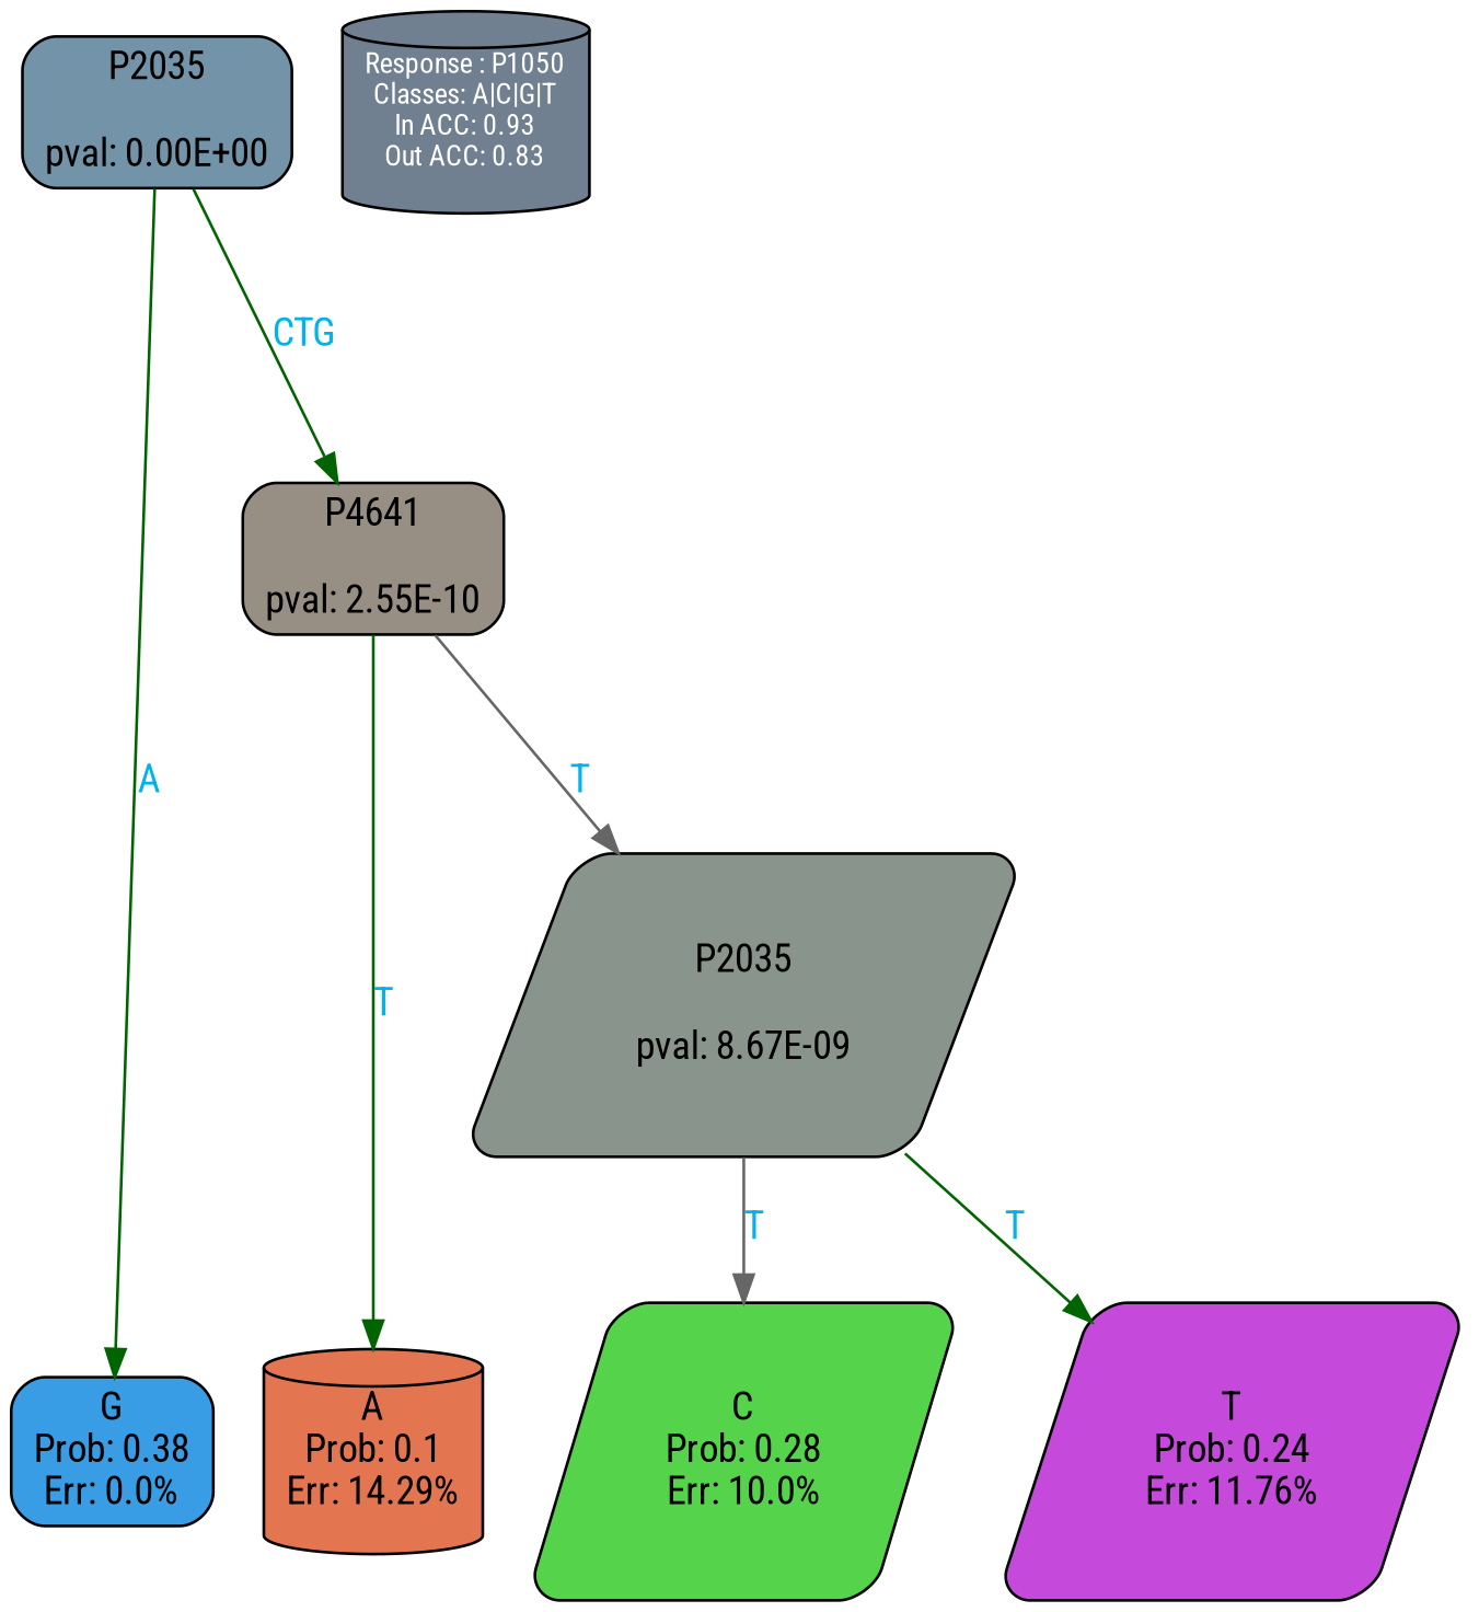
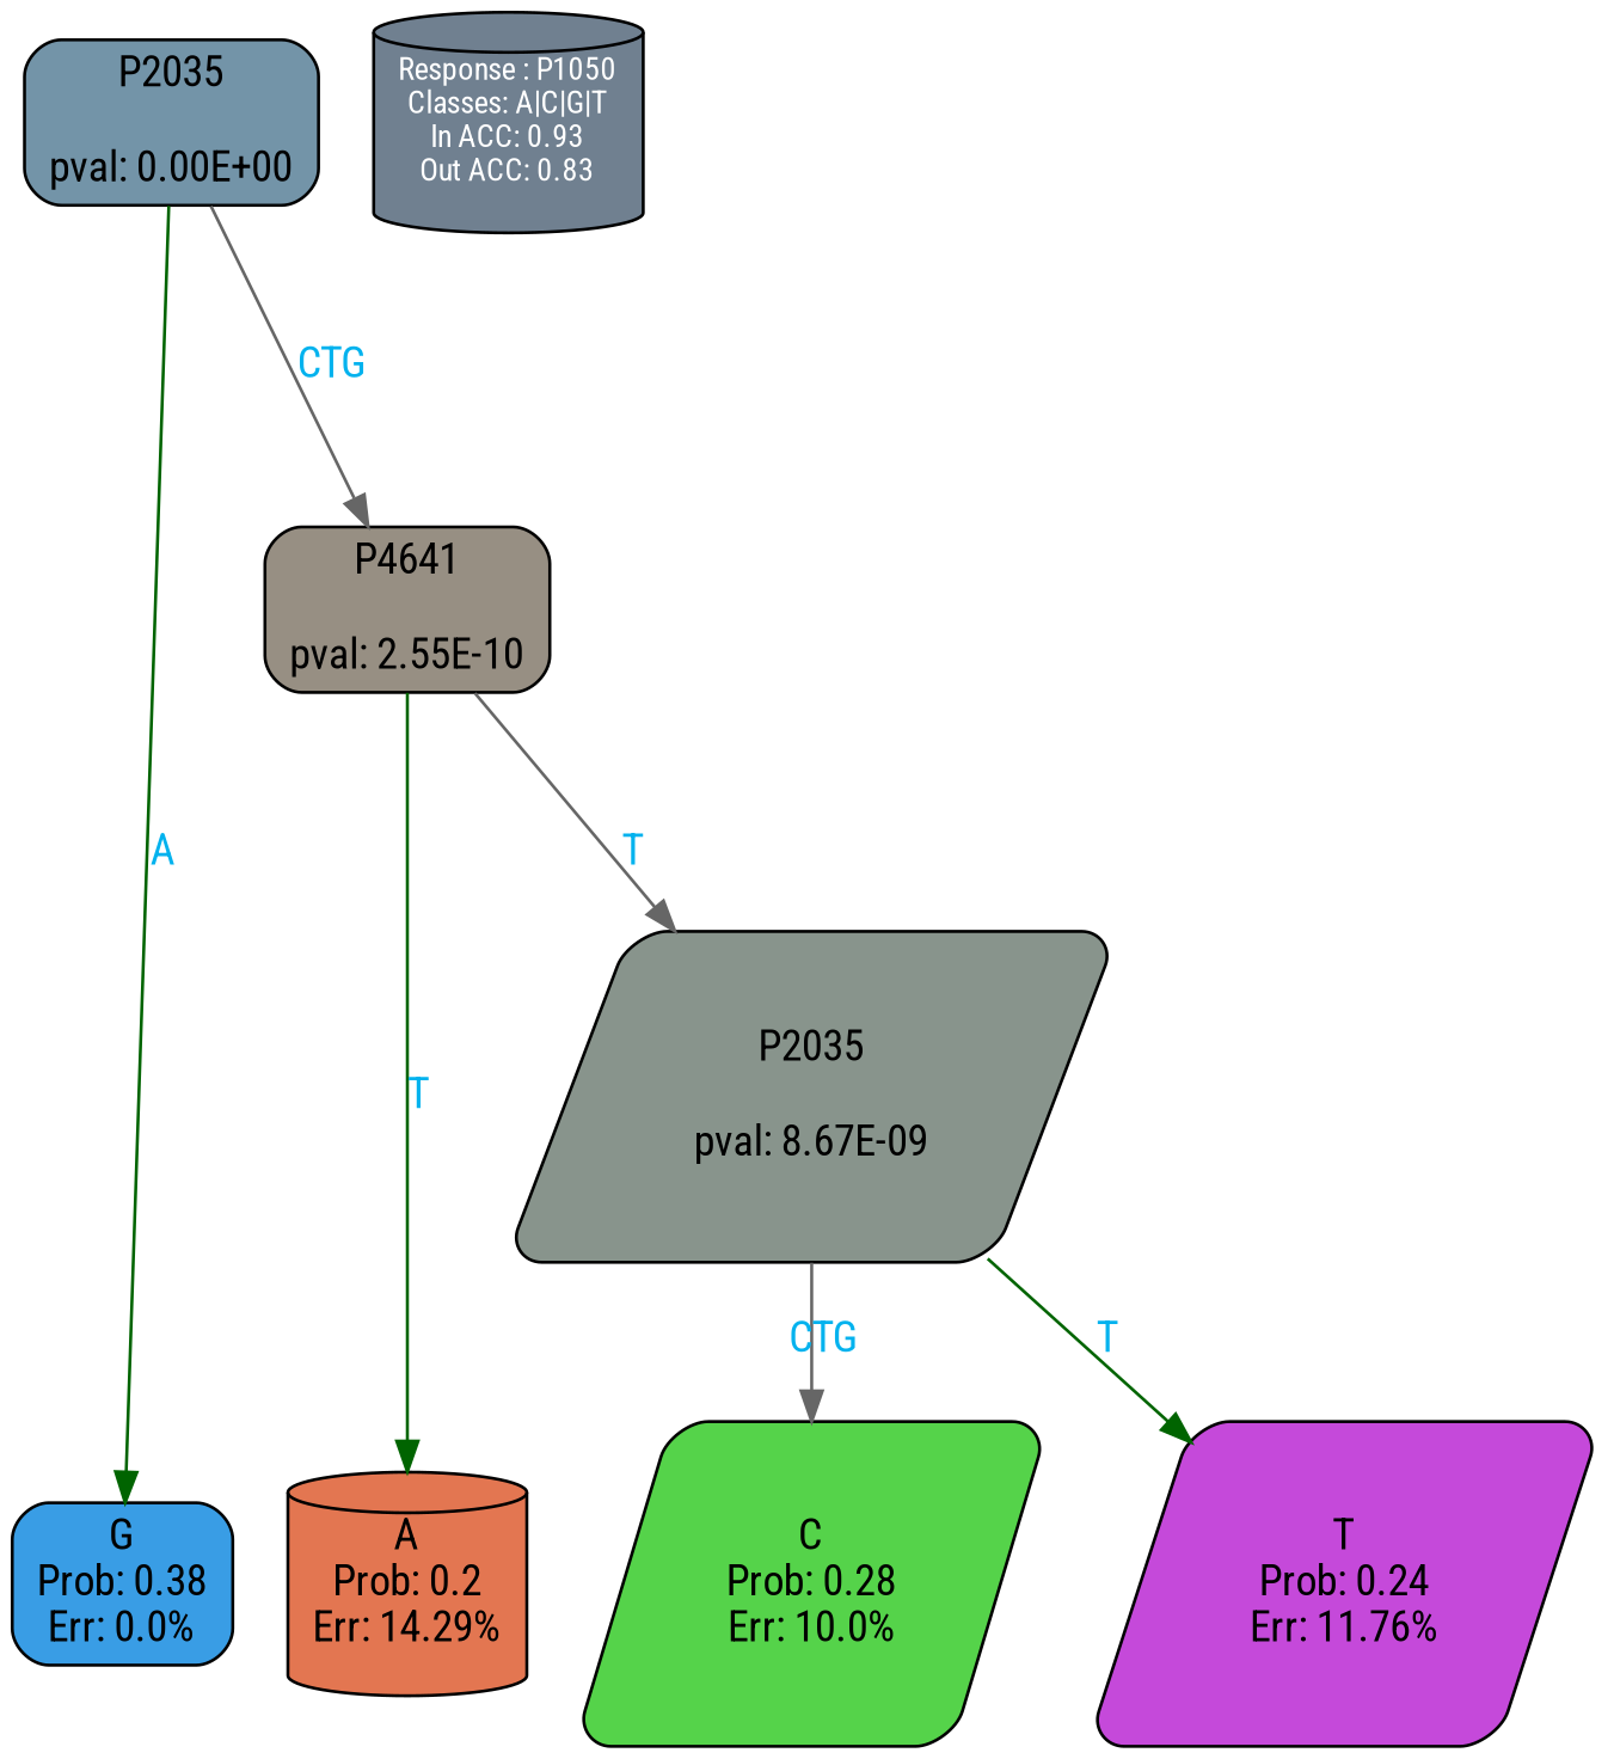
  digraph {
    fontname="Roboto Condensed"
    ranksep=equally
    splines=polylines
    node [color=black fontname="Roboto Condensed" shape=box style="filled, rounded"]
    edge [color=darkgreen fontcolor=deepskyblue2 fontname="Roboto Condensed"]
    n1 [fillcolor="#399de5" label="G\nProb: 0.38\nErr: 0.0%"]
    n2 [fillcolor="#55d34a" label="C\nProb: 0.28\nErr: 10.0%" shape=parallelogram]
    n3 [fillcolor="#c549da" label="T\nProb: 0.24\nErr: 11.76%" shape=parallelogram]
-   n4 [fillcolor="#e37651" label="A\nProb: 0.1\nErr: 14.29%" shape=cylinder]
+   n4 [fillcolor="#e37651" label="A\nProb: 0.2\nErr: 14.29%" shape=cylinder]
    n5 [align=left fillcolor=slategray fontcolor=white fontsize=10 label="Response : P1050\nClasses: A|C|G|T\nIn ACC: 0.93\nOut ACC: 0.83\n" shape=cylinder style=filled]
    n6 [fillcolor="#7394a8" label="P2035\n\npval: 0.00E+00"]
    n7 [fillcolor="#978f83" label="P4641\n\npval: 2.55E-10"]
    n8 [fillcolor="#88948c" label="P2035\n\npval: 8.67E-09" shape=parallelogram]
    subgraph sub_1 {
      rank=same
      n1
      n2
      n3
      n4
    }
    subgraph sub_2 {
      rank=same
      n5
      n6
    }
    n6 -> n1 [label=A]
-   n6 -> n7 [label=CTG]
+   n6 -> n7 [color=gray40 label=CTG]
    n7 -> n4 [label=T]
    n7 -> n8 [color=gray40 label=T]
-   n8 -> n2 [color=gray40 label=T]
+   n8 -> n2 [color=gray40 label=CTG]
    n8 -> n3 [label=T]
  }
